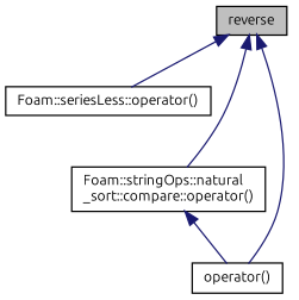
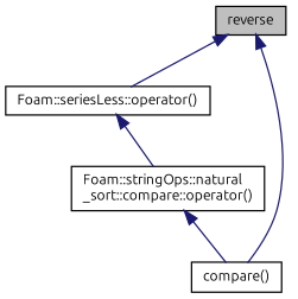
  digraph {
    fontname=Ubuntu
    rankdir=TB
    node [color=black fontname=Ubuntu fontsize=10 shape=record]
    edge [color=midnightblue dir=back fontname=Ubuntu fontsize=10 labelfontname=Helvetica labelfontsize=10 style=solid]
    n1 [fillcolor=grey75 fontcolor=black height=0.2 label=reverse style=filled width=0.4]
    n2 [height=0.2 label="Foam::seriesLess::operator()" width=0.4]
-   n3 [height=0.2 label="operator()" width=0.4]
+   n3 [height=0.2 label="compare()" width=0.4]
    n4 [height=0.2 label="Foam::stringOps::natural\l_sort::compare::operator()" width=0.4]
    n1 -> n2
    n1 -> n3
-   n1 -> n4
+   n2 -> n4
    n4 -> n3
  }
